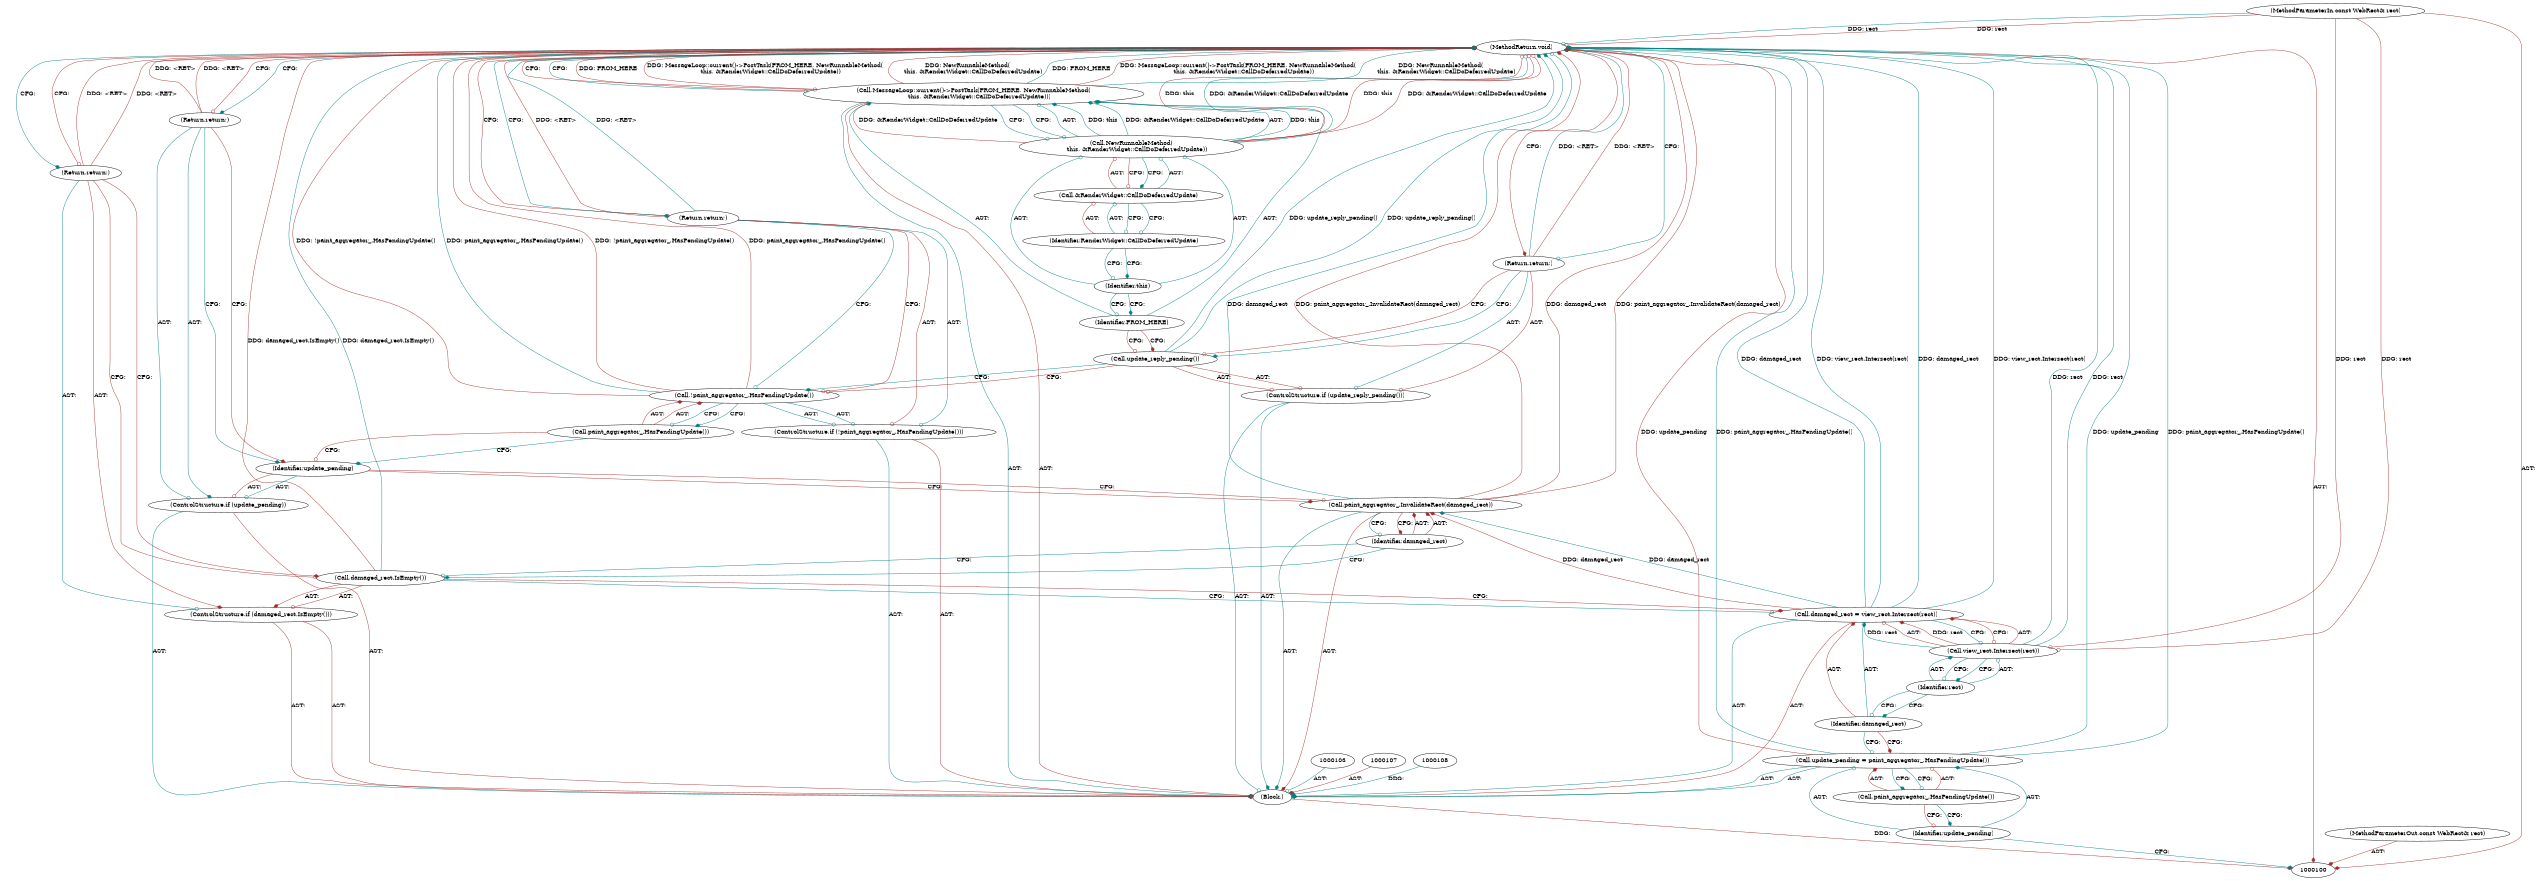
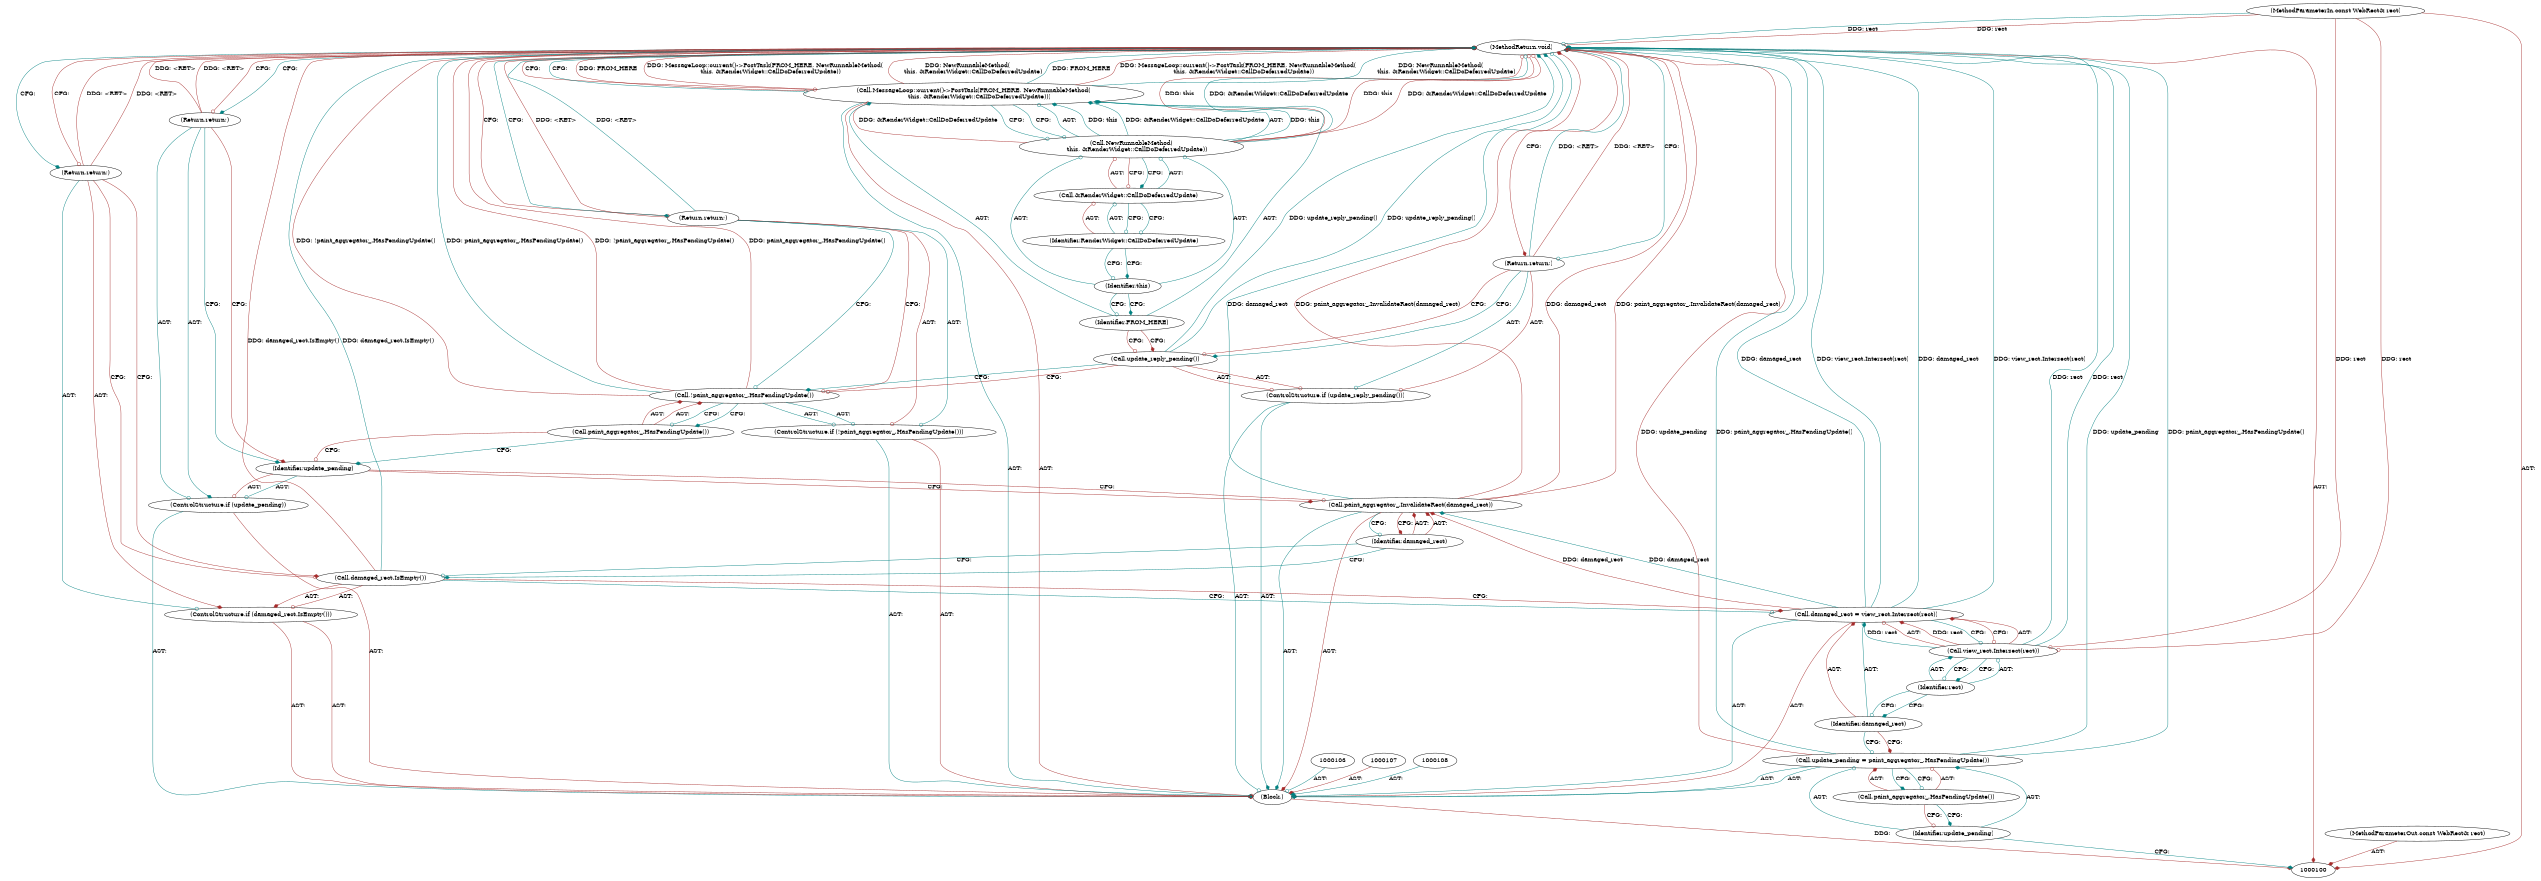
  digraph {
    edge [arrowhead=odot color=teal]
    n1 [label="(MethodReturn,void)"]
    n2 [label="(Return,return;)"]
    n3 [label="(Return,return;)"]
    n4 [label="(Return,return;)"]
    n5 [label="(Call,MessageLoop::current()->PostTask(FROM_HERE, NewRunnableMethod(\n      this, &RenderWidget::CallDoDeferredUpdate)))"]
    n6 [label="(Return,return;)"]
    1000100
    n8 [label="(ControlStructure,if (update_pending))"]
    n9 [label="(Identifier,update_pending)"]
    n10 [label="(ControlStructure,if (!paint_aggregator_.HasPendingUpdate()))"]
    n11 [label="(Call,!paint_aggregator_.HasPendingUpdate())"]
    n12 [label="(ControlStructure,if (update_reply_pending()))"]
    n13 [label="(Call,update_reply_pending())"]
    n14 [label="(Block,)"]
    n15 [label="(Call,NewRunnableMethod(\n      this, &RenderWidget::CallDoDeferredUpdate))"]
    n16 [label="(ControlStructure,if (damaged_rect.IsEmpty()))"]
    n17 [label="(Call,damaged_rect.IsEmpty())"]
    n18 [label="(MethodParameterIn,const WebRect& rect)"]
    n19 [label="(Call,view_rect.Intersect(rect))"]
    n20 [label="(Call,damaged_rect = view_rect.Intersect(rect))"]
    n21 [label="(Identifier,rect)"]
    n22 [label="(MethodParameterOut,const WebRect& rect)"]
    n23 [label="(Call,paint_aggregator_.InvalidateRect(damaged_rect))"]
    n24 [label="(Identifier,damaged_rect)"]
    n25 [label="(Call,paint_aggregator_.HasPendingUpdate())"]
    n26 [label="(Call,&RenderWidget::CallDoDeferredUpdate)"]
    n27 [label="(Identifier,FROM_HERE)"]
    n28 [label="(Identifier,RenderWidget::CallDoDeferredUpdate)"]
    n29 [label="(Identifier,this)"]
    n30 [label="(Call,paint_aggregator_.HasPendingUpdate())"]
    n31 [label="(Call,update_pending = paint_aggregator_.HasPendingUpdate())"]
    n32 [label="(Identifier,update_pending)"]
    n33 [label="(Identifier,damaged_rect)"]
    1000103
    1000107
    1000108
    n1 -> n2 [color=brown label="CFG: "]
    n1 -> n2 [arrowhead=diamond label="CFG: "]
    n1 -> n3 [color=brown label="CFG: "]
    n1 -> n3 [arrowhead=diamond label="CFG: "]
    n1 -> n4 [label="CFG: "]
    n1 -> n4 [arrowhead=diamond color=brown label="CFG: "]
    n1 -> n5 [color=brown label="CFG: "]
    n1 -> n5 [label="CFG: "]
    n1 -> n6 [arrowhead=diamond label="CFG: "]
    n1 -> n6 [color=brown label="CFG: "]
    n1 -> 1000100 [arrowhead=diamond color=brown label="AST: "]
    n2 -> n1 [arrowhead=diamond color=brown label="DDG: <RET>"]
    n2 -> n1 [color=brown label="DDG: <RET>"]
    n2 -> n8 [label="AST: "]
    n2 -> n8 [arrowhead=diamond label="AST: "]
    n2 -> n9 [arrowhead=diamond color=brown label="CFG: "]
    n2 -> n9 [arrowhead=diamond label="CFG: "]
    n3 -> n1 [color=brown label="DDG: <RET>"]
    n3 -> n1 [label="DDG: <RET>"]
    n3 -> n10 [color=brown label="AST: "]
    n3 -> n10 [label="AST: "]
    n3 -> n11 [color=brown label="CFG: "]
    n3 -> n11 [label="CFG: "]
    n4 -> n1 [arrowhead=diamond label="DDG: <RET>"]
    n4 -> n1 [arrowhead=diamond color=brown label="DDG: <RET>"]
    n4 -> n12 [label="AST: "]
    n4 -> n12 [color=brown label="AST: "]
    n4 -> n13 [color=brown label="CFG: "]
    n4 -> n13 [arrowhead=diamond label="CFG: "]
    n5 -> n1 [arrowhead=diamond color=brown label="DDG: FROM_HERE"]
    n5 -> n1 [color=brown label="DDG: MessageLoop::current()->PostTask(FROM_HERE, NewRunnableMethod(\n      this, &RenderWidget::CallDoDeferredUpdate))"]
    n5 -> n1 [arrowhead=diamond color=brown label="DDG: NewRunnableMethod(\n      this, &RenderWidget::CallDoDeferredUpdate)"]
    n5 -> n1 [label="DDG: FROM_HERE"]
    n5 -> n1 [arrowhead=diamond color=brown label="DDG: MessageLoop::current()->PostTask(FROM_HERE, NewRunnableMethod(\n      this, &RenderWidget::CallDoDeferredUpdate))"]
    n5 -> n1 [arrowhead=diamond label="DDG: NewRunnableMethod(\n      this, &RenderWidget::CallDoDeferredUpdate)"]
    n5 -> n14 [color=brown label="AST: "]
    n5 -> n14 [arrowhead=diamond label="AST: "]
    n5 -> n15 [label="CFG: "]
    n5 -> n15 [label="CFG: "]
    n6 -> n1 [arrowhead=diamond color=brown label="DDG: <RET>"]
    n6 -> n1 [color=brown label="DDG: <RET>"]
    n6 -> n16 [label="AST: "]
    n6 -> n16 [arrowhead=diamond color=brown label="AST: "]
    n6 -> n17 [arrowhead=diamond color=brown label="CFG: "]
    n6 -> n17 [color=brown label="CFG: "]
    n8 -> n14 [color=brown label="AST: "]
    n8 -> n14 [arrowhead=diamond label="AST: "]
    n9 -> n8 [label="AST: "]
    n9 -> n8 [color=brown label="AST: "]
    n9 -> n23 [arrowhead=diamond color=brown label="CFG: "]
    n9 -> n23 [color=brown label="CFG: "]
    n10 -> n14 [arrowhead=diamond color=brown label="AST: "]
    n10 -> n14 [arrowhead=diamond label="AST: "]
    n11 -> n1 [arrowhead=diamond color=brown label="DDG: !paint_aggregator_.HasPendingUpdate()"]
    n11 -> n1 [arrowhead=diamond label="DDG: paint_aggregator_.HasPendingUpdate()"]
    n11 -> n1 [color=brown label="DDG: !paint_aggregator_.HasPendingUpdate()"]
    n11 -> n1 [arrowhead=diamond color=brown label="DDG: paint_aggregator_.HasPendingUpdate()"]
    n11 -> n10 [label="AST: "]
    n11 -> n10 [label="AST: "]
    n11 -> n25 [label="CFG: "]
    n11 -> n25 [arrowhead=diamond label="CFG: "]
    n12 -> n14 [arrowhead=diamond label="AST: "]
    n12 -> n14 [label="AST: "]
    n13 -> n1 [arrowhead=diamond label="DDG: update_reply_pending()"]
    n13 -> n1 [arrowhead=diamond label="DDG: update_reply_pending()"]
    n13 -> n11 [arrowhead=diamond label="CFG: "]
    n13 -> n11 [color=brown label="CFG: "]
    n13 -> n12 [color=brown label="AST: "]
    n13 -> n12 [color=brown label="AST: "]
    n14 -> 1000100 [arrowhead=diamond color=brown label="DDG: "]
    n15 -> n1 [color=brown label="DDG: this"]
    n15 -> n1 [label="DDG: &RenderWidget::CallDoDeferredUpdate"]
    n15 -> n1 [color=brown label="DDG: this"]
    n15 -> n1 [color=brown label="DDG: &RenderWidget::CallDoDeferredUpdate"]
    n15 -> n5 [label="AST: "]
    n15 -> n5 [arrowhead=diamond label="DDG: this"]
    n15 -> n5 [arrowhead=diamond label="DDG: &RenderWidget::CallDoDeferredUpdate"]
    n15 -> n5 [label="AST: "]
    n15 -> n5 [arrowhead=diamond label="DDG: this"]
    n15 -> n5 [color=brown label="DDG: &RenderWidget::CallDoDeferredUpdate"]
    n15 -> n26 [color=brown label="CFG: "]
    n15 -> n26 [arrowhead=diamond label="CFG: "]
    n16 -> n14 [color=brown label="AST: "]
    n16 -> n14 [color=brown label="AST: "]
    n17 -> n1 [color=brown label="DDG: damaged_rect.IsEmpty()"]
    n17 -> n1 [arrowhead=diamond label="DDG: damaged_rect.IsEmpty()"]
    n17 -> n16 [arrowhead=diamond color=brown label="AST: "]
    n17 -> n16 [color=brown label="AST: "]
    n17 -> n20 [arrowhead=diamond color=brown label="CFG: "]
    n17 -> n20 [label="CFG: "]
    n18 -> n1 [color=brown label="DDG: rect"]
    n18 -> n1 [label="DDG: rect"]
    n18 -> 1000100 [arrowhead=diamond color=brown label="AST: "]
    n18 -> n19 [color=brown label="DDG: rect"]
    n18 -> n19 [color=brown label="DDG: rect"]
    n19 -> n1 [label="DDG: rect"]
    n19 -> n1 [label="DDG: rect"]
    n19 -> n20 [arrowhead=diamond color=brown label="AST: "]
    n19 -> n20 [arrowhead=diamond label="DDG: rect"]
    n19 -> n20 [color=brown label="AST: "]
    n19 -> n20 [arrowhead=diamond color=brown label="DDG: rect"]
    n19 -> n21 [label="CFG: "]
    n19 -> n21 [arrowhead=diamond label="CFG: "]
    n20 -> n1 [label="DDG: damaged_rect"]
    n20 -> n1 [arrowhead=diamond label="DDG: view_rect.Intersect(rect)"]
    n20 -> n1 [label="DDG: damaged_rect"]
    n20 -> n1 [arrowhead=diamond label="DDG: view_rect.Intersect(rect)"]
    n20 -> n14 [arrowhead=diamond label="AST: "]
    n20 -> n14 [arrowhead=diamond color=brown label="AST: "]
    n20 -> n19 [color=brown label="CFG: "]
    n20 -> n19 [label="CFG: "]
    n20 -> n23 [arrowhead=diamond color=brown label="DDG: damaged_rect"]
    n20 -> n23 [arrowhead=diamond label="DDG: damaged_rect"]
    n21 -> n19 [label="AST: "]
    n21 -> n19 [arrowhead=diamond label="AST: "]
    n21 -> n33 [arrowhead=diamond label="CFG: "]
    n21 -> n33 [label="CFG: "]
    n22 -> 1000100 [arrowhead=diamond color=brown label="AST: "]
    n23 -> n1 [label="DDG: damaged_rect"]
    n23 -> n1 [arrowhead=diamond color=brown label="DDG: paint_aggregator_.InvalidateRect(damaged_rect)"]
    n23 -> n1 [arrowhead=diamond color=brown label="DDG: damaged_rect"]
    n23 -> n1 [arrowhead=diamond color=brown label="DDG: paint_aggregator_.InvalidateRect(damaged_rect)"]
    n23 -> n14 [arrowhead=diamond color=brown label="AST: "]
    n23 -> n14 [arrowhead=diamond label="AST: "]
    n23 -> n24 [label="CFG: "]
    n23 -> n24 [arrowhead=diamond color=brown label="CFG: "]
    n24 -> n17 [arrowhead=diamond label="CFG: "]
    n24 -> n17 [label="CFG: "]
    n24 -> n23 [arrowhead=diamond color=brown label="AST: "]
    n24 -> n23 [arrowhead=diamond color=brown label="AST: "]
    n25 -> n9 [color=brown label="CFG: "]
    n25 -> n9 [arrowhead=diamond label="CFG: "]
    n25 -> n11 [arrowhead=diamond color=brown label="AST: "]
    n25 -> n11 [arrowhead=diamond color=brown label="AST: "]
    n26 -> n15 [label="AST: "]
    n26 -> n15 [color=brown label="AST: "]
    n26 -> n28 [label="CFG: "]
    n26 -> n28 [label="CFG: "]
    n27 -> n5 [arrowhead=diamond label="AST: "]
    n27 -> n5 [arrowhead=diamond label="AST: "]
    n27 -> n13 [arrowhead=diamond color=brown label="CFG: "]
    n27 -> n13 [color=brown label="CFG: "]
    n28 -> n26 [color=brown label="AST: "]
    n28 -> n26 [label="AST: "]
    n28 -> n29 [arrowhead=diamond label="CFG: "]
    n28 -> n29 [label="CFG: "]
    n29 -> n15 [label="AST: "]
    n29 -> n15 [label="AST: "]
    n29 -> n27 [label="CFG: "]
    n29 -> n27 [arrowhead=diamond label="CFG: "]
    n30 -> n31 [color=brown label="AST: "]
    n30 -> n31 [arrowhead=diamond color=brown label="AST: "]
    n30 -> n32 [color=brown label="CFG: "]
    n30 -> n32 [arrowhead=diamond label="CFG: "]
    n31 -> n1 [label="DDG: update_pending"]
    n31 -> n1 [label="DDG: paint_aggregator_.HasPendingUpdate()"]
    n31 -> n1 [arrowhead=diamond color=brown label="DDG: update_pending"]
    n31 -> n1 [label="DDG: paint_aggregator_.HasPendingUpdate()"]
    n31 -> n14 [arrowhead=diamond label="AST: "]
    n31 -> n14 [label="AST: "]
    n31 -> n30 [arrowhead=diamond label="CFG: "]
    n31 -> n30 [label="CFG: "]
    n32 -> 1000100 [arrowhead=diamond label="CFG: "]
    n32 -> n31 [label="AST: "]
    n32 -> n31 [arrowhead=diamond label="AST: "]
    n33 -> n20 [arrowhead=diamond color=brown label="AST: "]
    n33 -> n20 [label="AST: "]
    n33 -> n31 [arrowhead=diamond color=brown label="CFG: "]
    n33 -> n31 [label="CFG: "]
    1000103 -> n14 [label="AST: "]
    1000107 -> n14 [arrowhead=diamond color=brown label="AST: "]
-   1000108 -> n14 [arrowhead=diamond label="DDG: "]
+   1000108 -> n14 [arrowhead=diamond label="AST: "]
  }
